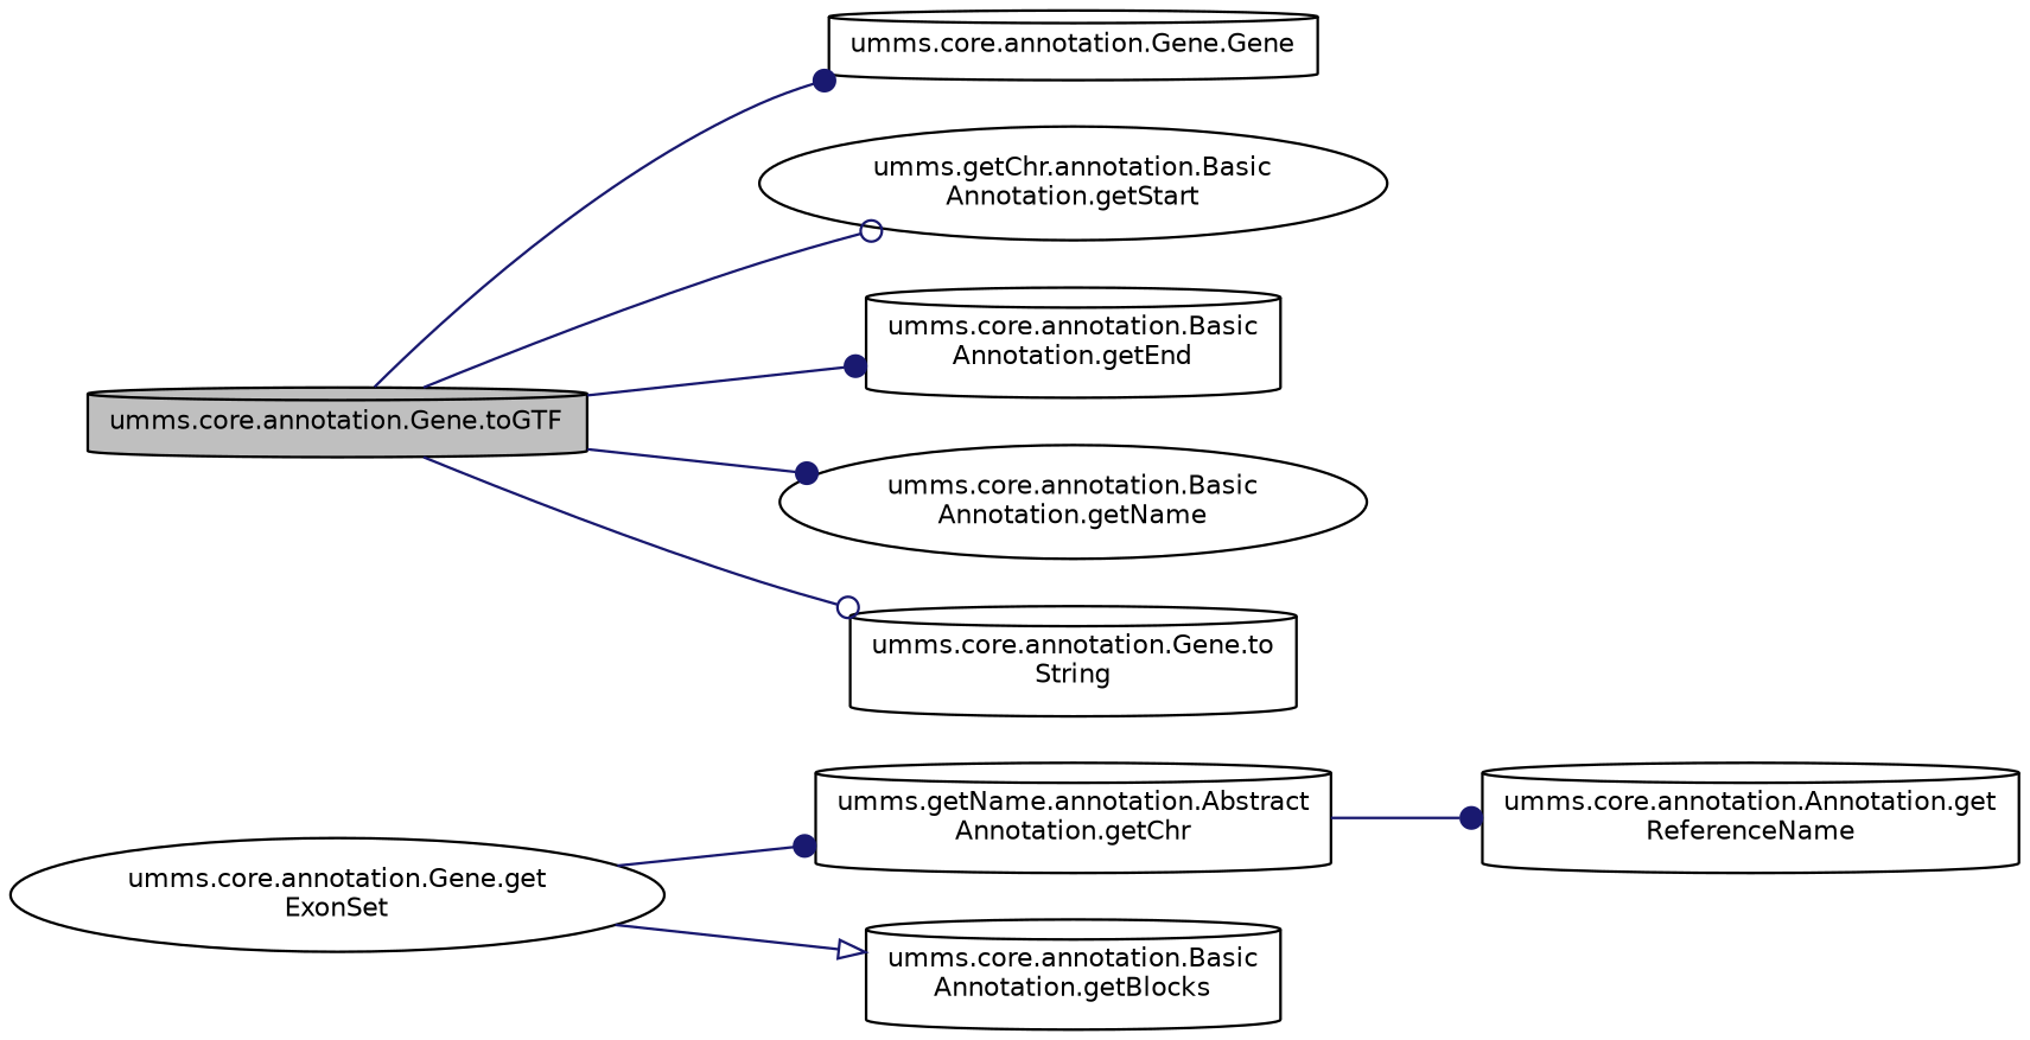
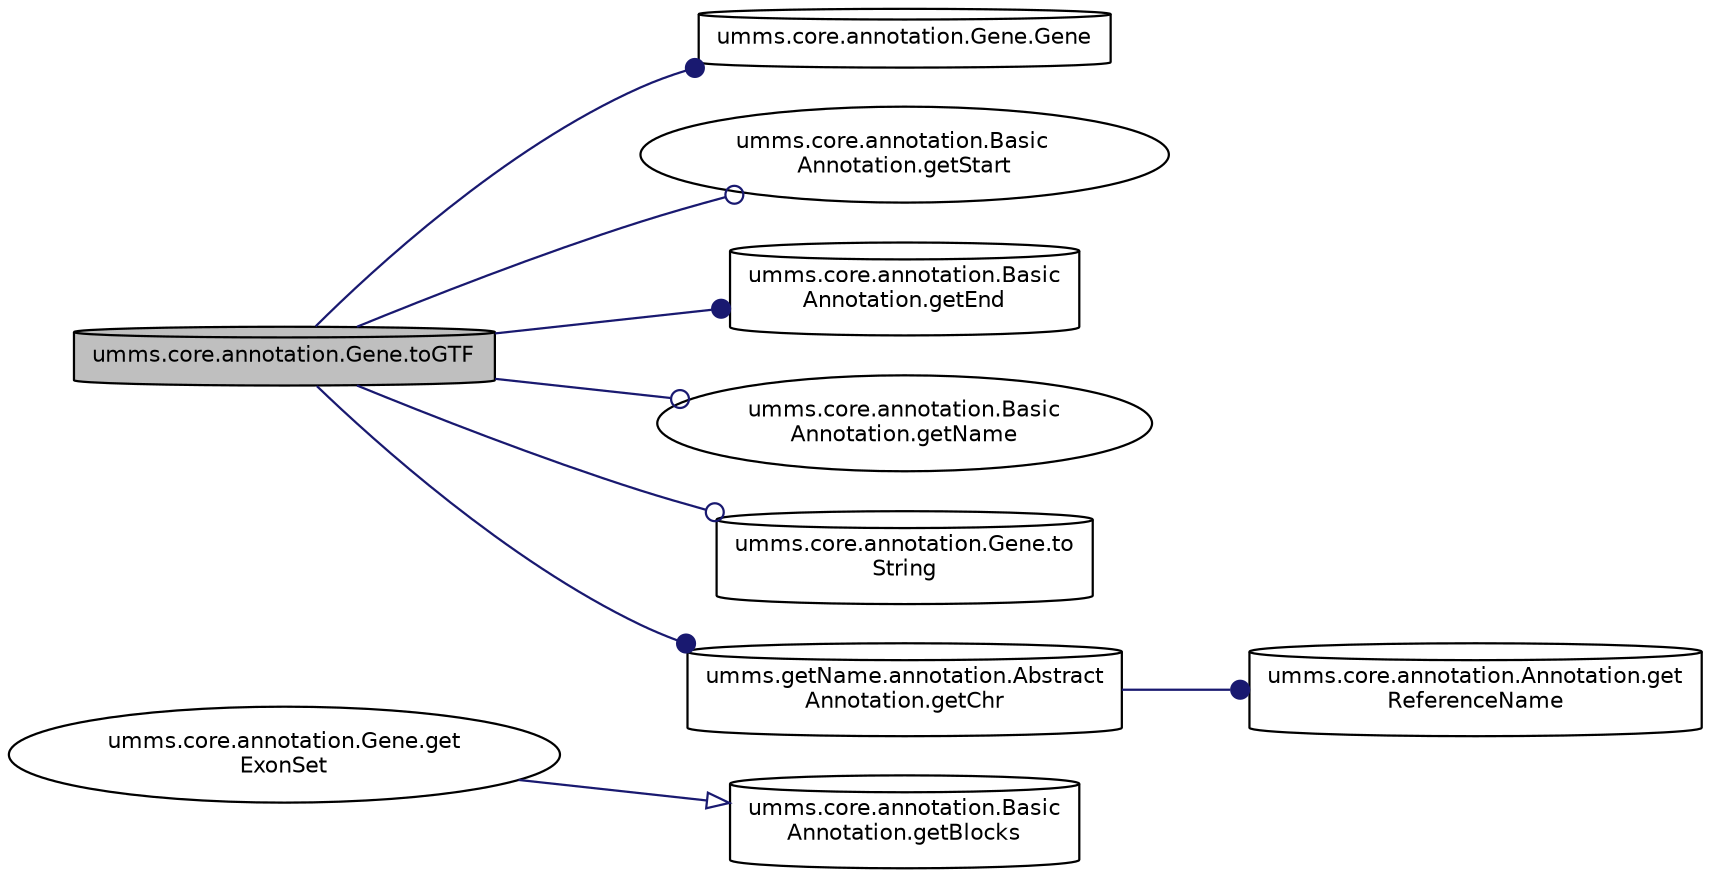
  digraph {
    rankdir=LR
    node [color=black fillcolor=white fontname=Helvetica fontsize=10 shape=cylinder style=filled]
    edge [arrowhead=dot color=midnightblue fontname=Helvetica fontsize=10 labelfontname=Helvetica labelfontsize=10 style=solid]
    n1 [fillcolor=grey75 fontcolor=black height=0.2 label="umms.core.annotation.Gene.toGTF" width=0.4]
    n2 [height=0.2 label="umms.core.annotation.Gene.Gene" width=0.4]
    n3 [height=0.2 label="umms.getName.annotation.Abstract\lAnnotation.getChr" width=0.4]
-   n4 [height=0.2 label="umms.getChr.annotation.Basic\lAnnotation.getStart" shape=ellipse width=0.4]
+   n4 [height=0.2 label="umms.core.annotation.Basic\lAnnotation.getStart" shape=ellipse width=0.4]
    n5 [height=0.2 label="umms.core.annotation.Basic\lAnnotation.getEnd" width=0.4]
    n6 [height=0.2 label="umms.core.annotation.Basic\lAnnotation.getName" shape=ellipse width=0.4]
    n7 [height=0.2 label="umms.core.annotation.Gene.to\lString" width=0.4]
    n8 [height=0.2 label="umms.core.annotation.Gene.get\lExonSet" shape=ellipse width=0.4]
    n9 [height=0.2 label="umms.core.annotation.Basic\lAnnotation.getBlocks" width=0.4]
    n10 [height=0.2 label="umms.core.annotation.Annotation.get\lReferenceName" width=0.4]
    n1 -> n2
-   n8 -> n3
+   n1 -> n3
    n1 -> n4 [arrowhead=odot]
    n1 -> n5
-   n1 -> n6
+   n1 -> n6 [arrowhead=odot]
    n1 -> n7 [arrowhead=odot]
    n3 -> n10
    n8 -> n9 [arrowhead=onormal]
  }
